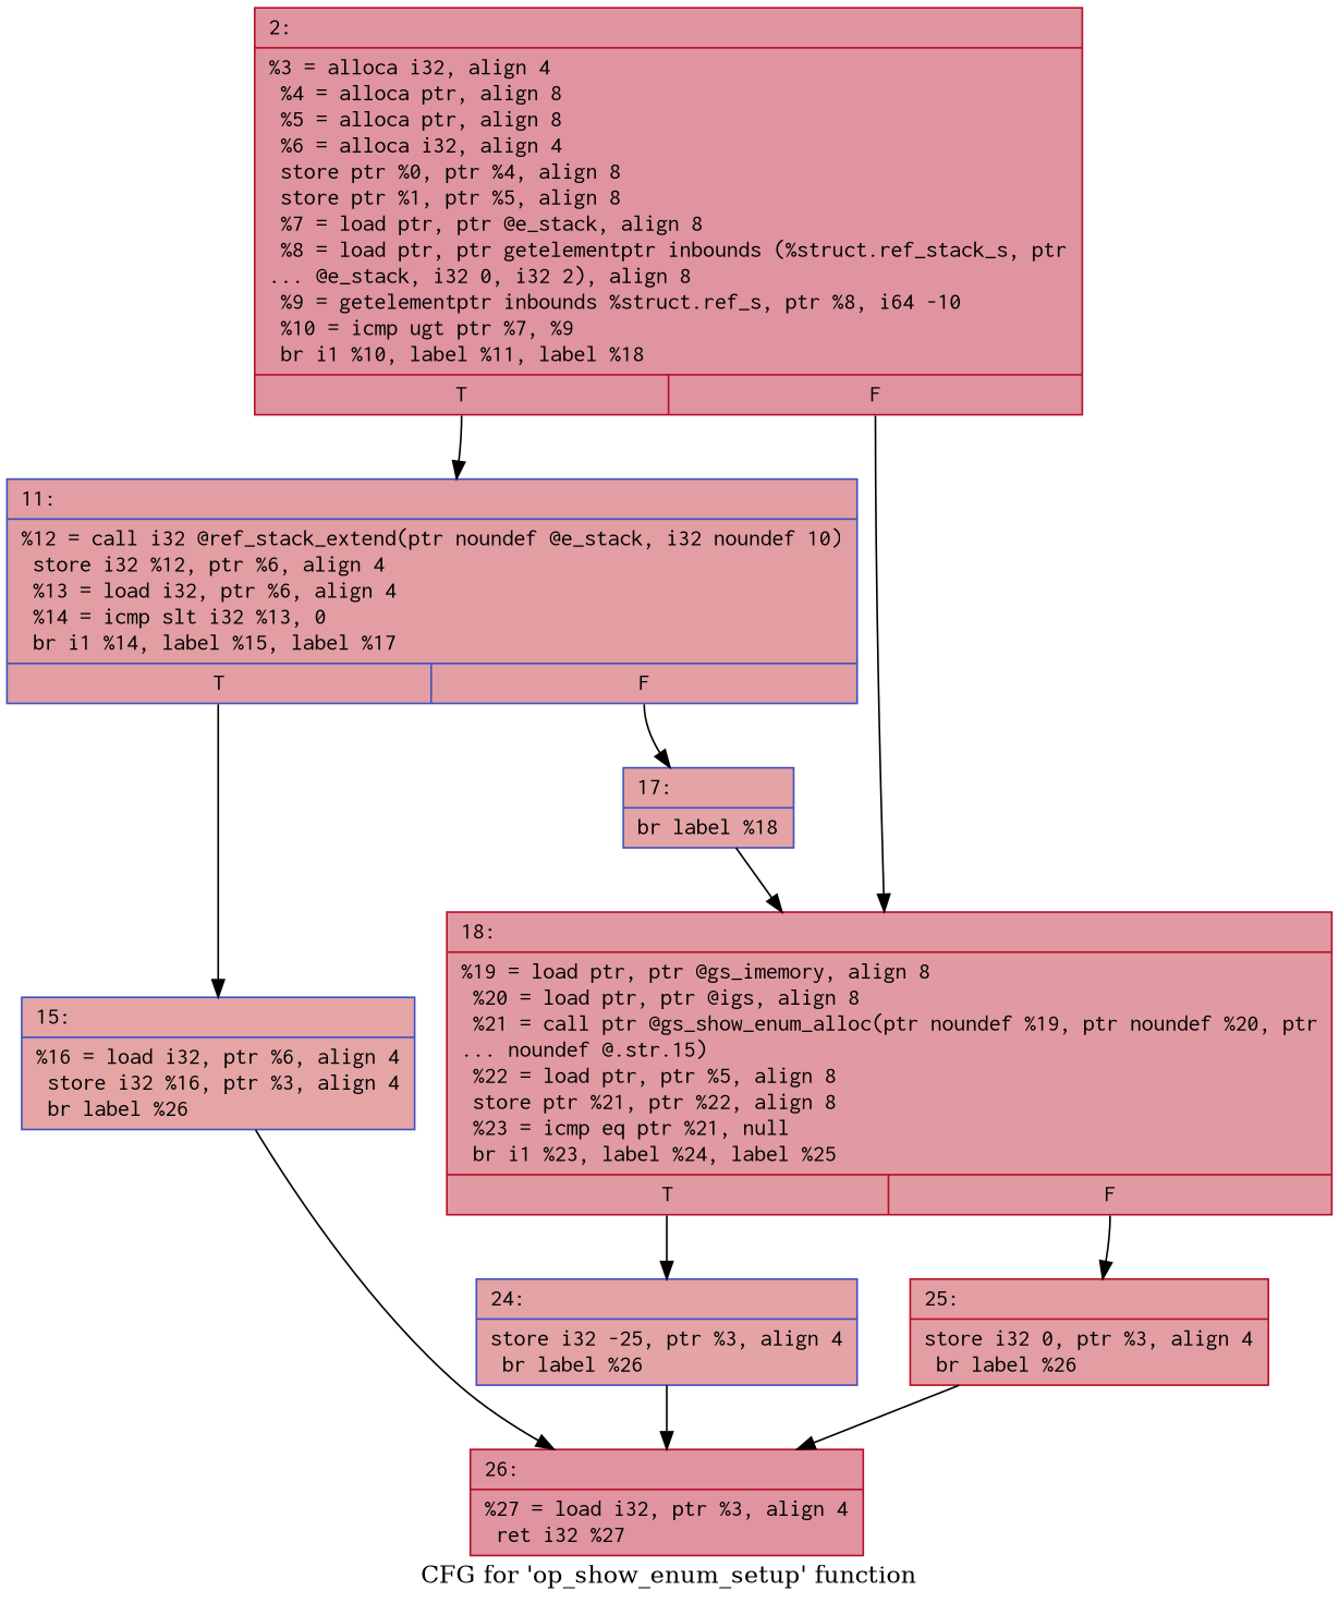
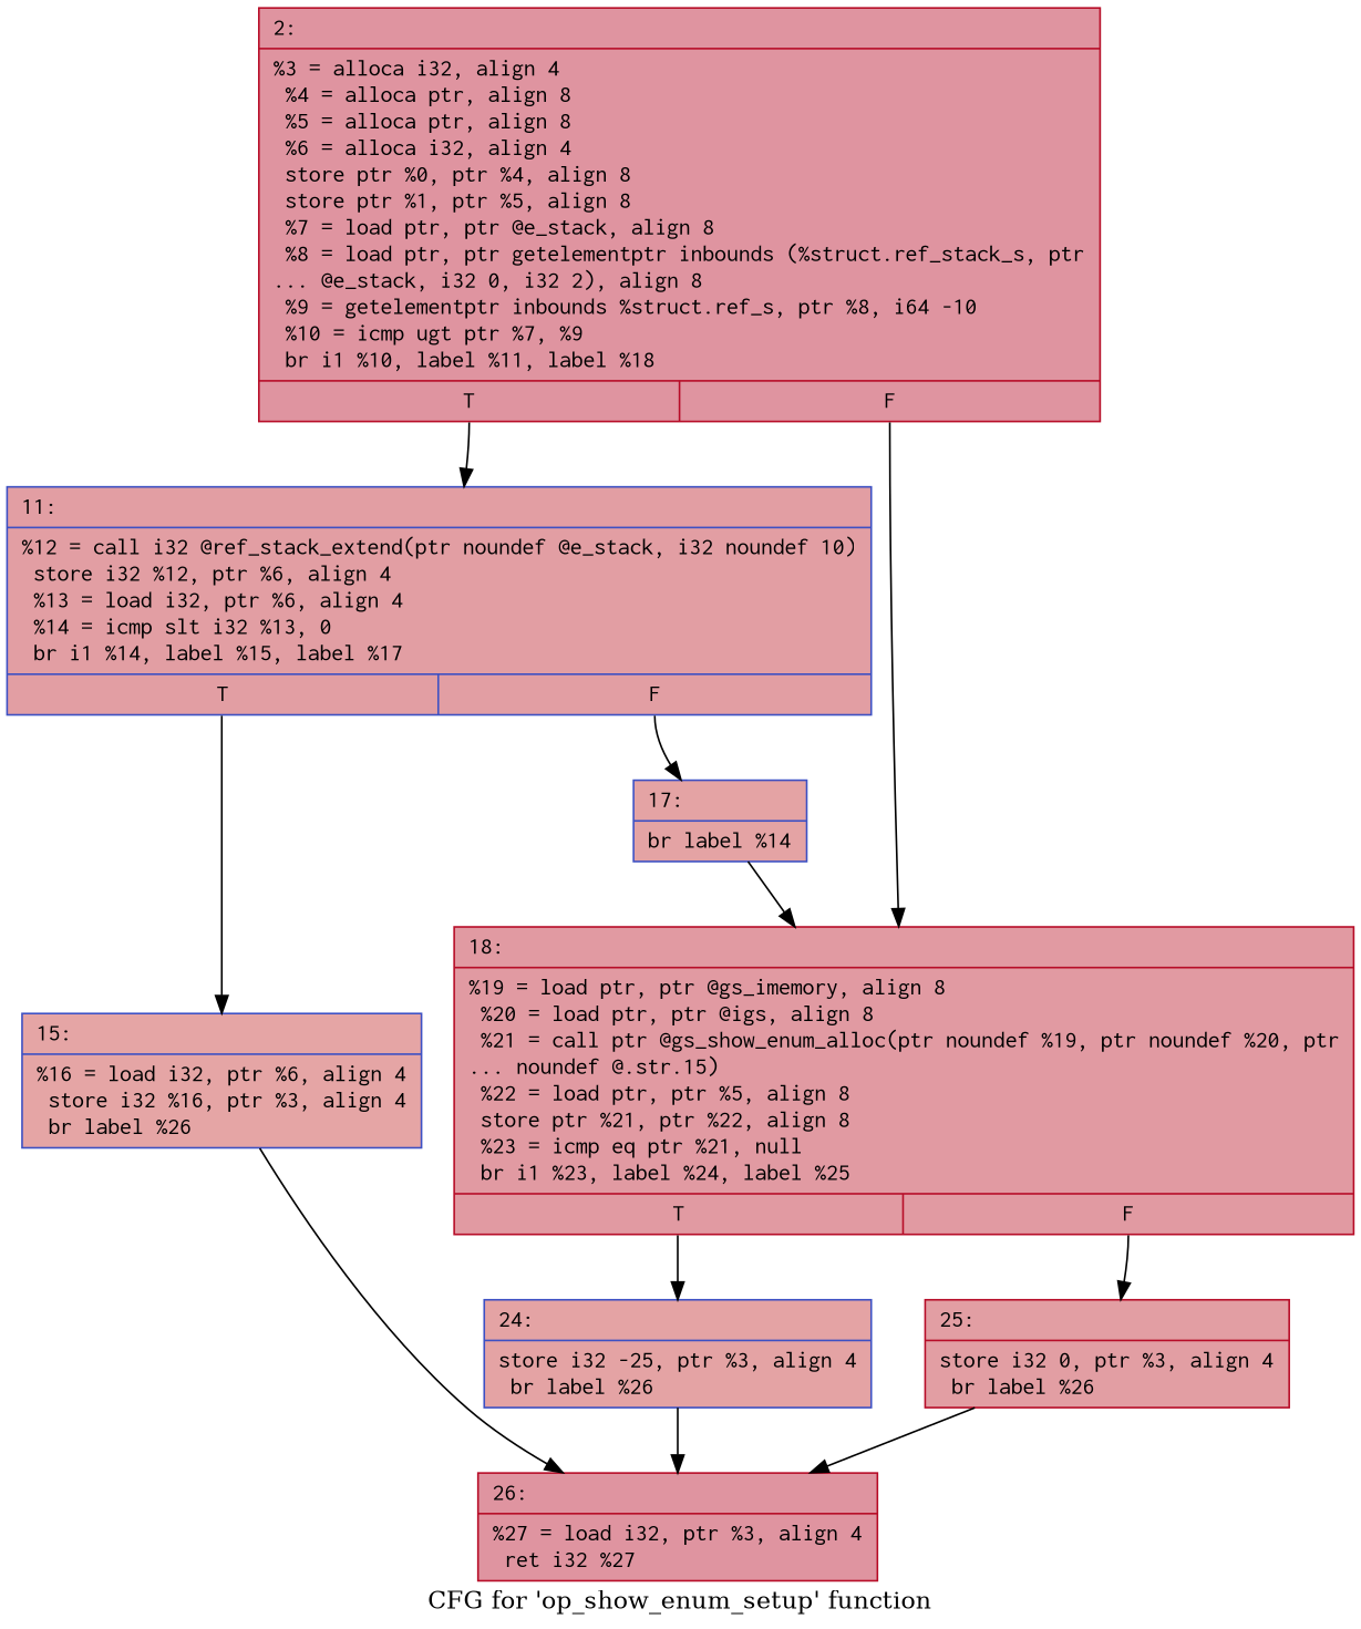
  digraph {
    label="CFG for 'op_show_enum_setup' function"
    node [color="#b70d28ff" fillcolor="#b70d2870" fontname=Courier shape=record style=filled]
    n1 [label="{2:\l|  %3 = alloca i32, align 4\l  %4 = alloca ptr, align 8\l  %5 = alloca ptr, align 8\l  %6 = alloca i32, align 4\l  store ptr %0, ptr %4, align 8\l  store ptr %1, ptr %5, align 8\l  %7 = load ptr, ptr @e_stack, align 8\l  %8 = load ptr, ptr getelementptr inbounds (%struct.ref_stack_s, ptr\l... @e_stack, i32 0, i32 2), align 8\l  %9 = getelementptr inbounds %struct.ref_s, ptr %8, i64 -10\l  %10 = icmp ugt ptr %7, %9\l  br i1 %10, label %11, label %18\l|{<s0>T|<s1>F}}"]
    n2 [color="#3d50c3ff" fillcolor="#be242e70" label="{11:\l|  %12 = call i32 @ref_stack_extend(ptr noundef @e_stack, i32 noundef 10)\l  store i32 %12, ptr %6, align 4\l  %13 = load i32, ptr %6, align 4\l  %14 = icmp slt i32 %13, 0\l  br i1 %14, label %15, label %17\l|{<s0>T|<s1>F}}"]
    n3 [fillcolor="#bb1b2c70" label="{18:\l|  %19 = load ptr, ptr @gs_imemory, align 8\l  %20 = load ptr, ptr @igs, align 8\l  %21 = call ptr @gs_show_enum_alloc(ptr noundef %19, ptr noundef %20, ptr\l... noundef @.str.15)\l  %22 = load ptr, ptr %5, align 8\l  store ptr %21, ptr %22, align 8\l  %23 = icmp eq ptr %21, null\l  br i1 %23, label %24, label %25\l|{<s0>T|<s1>F}}"]
    n4 [color="#3d50c3ff" fillcolor="#c5333470" label="{15:\l|  %16 = load i32, ptr %6, align 4\l  store i32 %16, ptr %3, align 4\l  br label %26\l}"]
-   n5 [color="#3d50c3ff" fillcolor="#c32e3170" label="{17:\l|  br label %18\l}"]
+   n5 [color="#3d50c3ff" fillcolor="#c32e3170" label="{17:\l|  br label %14\l}"]
    n6 [color="#3d50c3ff" fillcolor="#c32e3170" label="{24:\l|  store i32 -25, ptr %3, align 4\l  br label %26\l}"]
    n7 [fillcolor="#be242e70" label="{25:\l|  store i32 0, ptr %3, align 4\l  br label %26\l}"]
    n8 [label="{26:\l|  %27 = load i32, ptr %3, align 4\l  ret i32 %27\l}"]
    n1 -> n2 [tailport=s0]
    n1 -> n3 [tailport=s1]
    n2 -> n4 [tailport=s0]
    n2 -> n5 [tailport=s1]
    n3 -> n6 [tailport=s0]
    n3 -> n7 [tailport=s1]
    n4 -> n8
    n5 -> n3
    n6 -> n8
    n7 -> n8
  }
